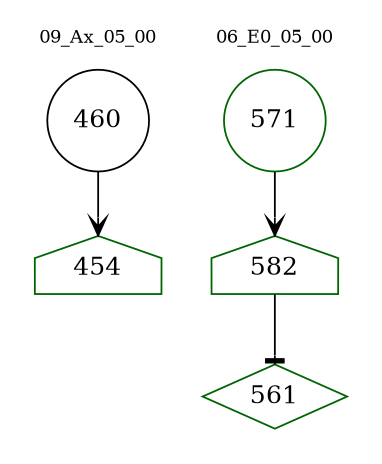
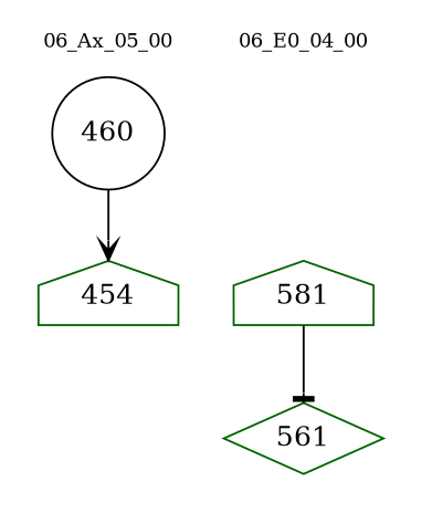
  digraph {
    node [color=darkgreen shape=circle]
    edge [arrowhead=vee color=black]
    n1 [color=black label=460]
    n2 [label=454 shape=house]
-   n3 [label=571]
    n4 [label=561 shape=diamond]
-   n5 [label=582 shape=house]
+   n5 [label=581 shape=house]
    subgraph cluster_1 {
      color=white
      fontsize=10
-     label="09_Ax_05_00"
+     label="06_Ax_05_00"
      n1
      n2
    }
    subgraph cluster_2 {
      color=white
      fontsize=10
-     label="06_E0_05_00"
-     n3
+     label="06_E0_04_00"
      n4
      n5
    }
    n1 -> n2
-   n3 -> n5
    n5 -> n4 [arrowhead=tee]
  }
